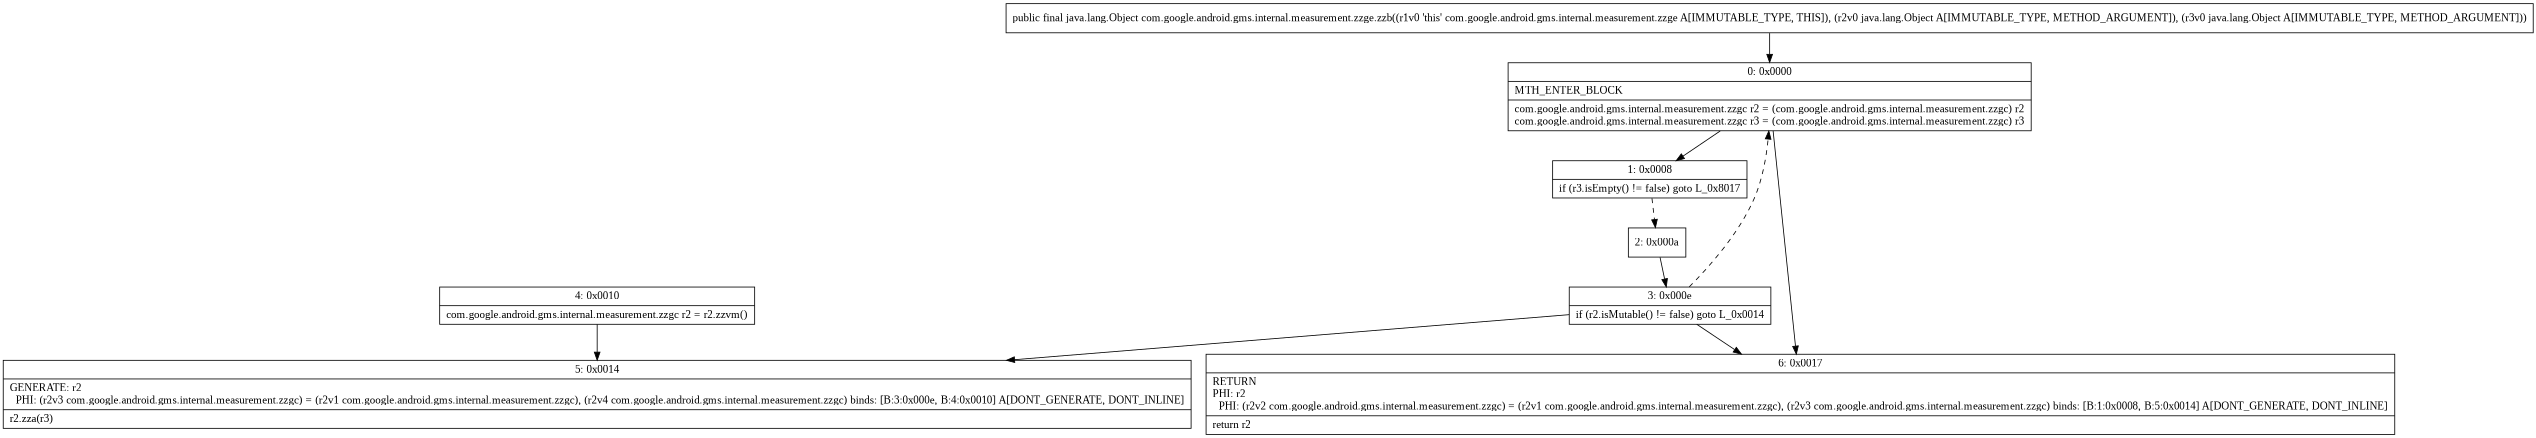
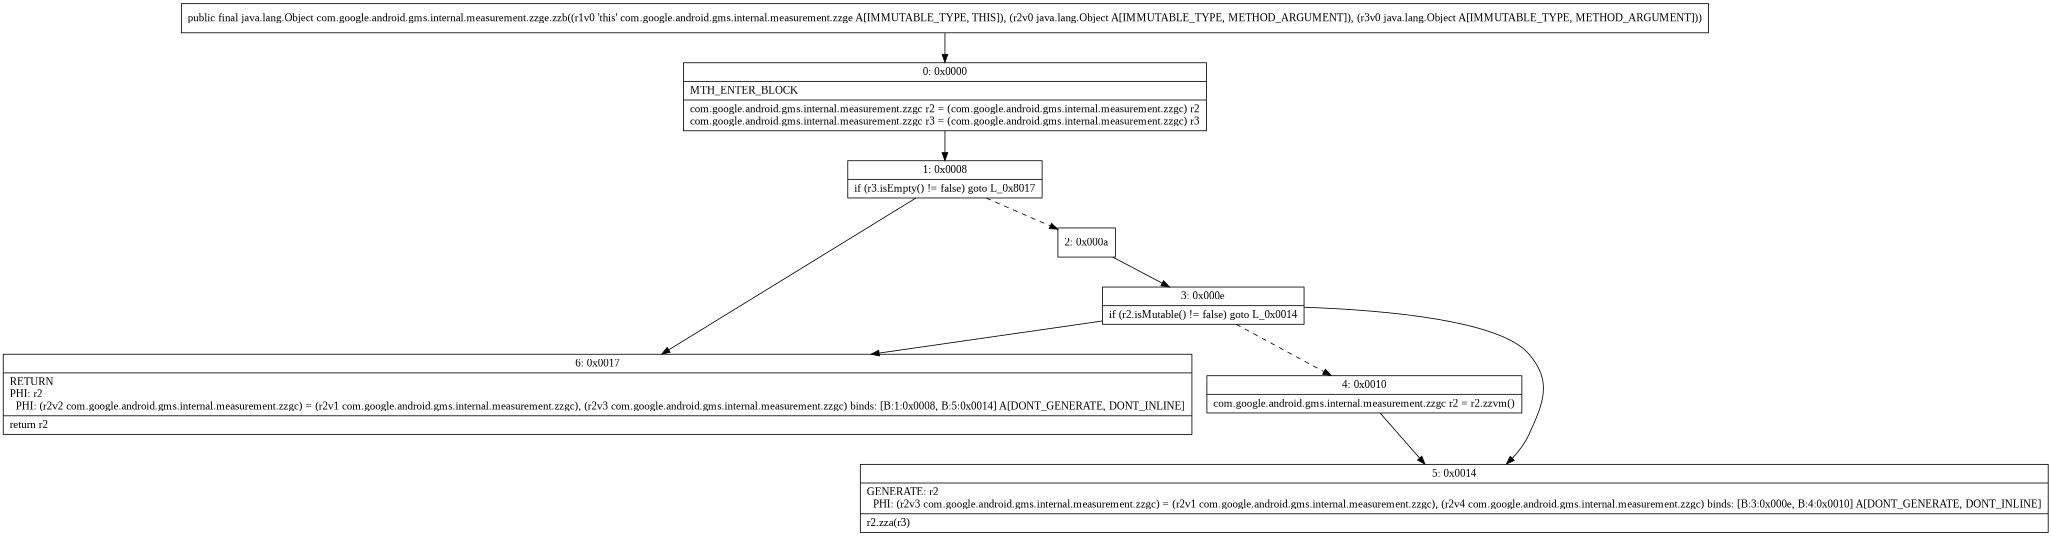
  digraph {
    fontname="Liberation Serif"
    node [fontname="Liberation Serif" shape=record]
    edge [fontname="Liberation Serif"]
    n1 [label="{0\:\ 0x0000|MTH_ENTER_BLOCK\l|com.google.android.gms.internal.measurement.zzgc r2 = (com.google.android.gms.internal.measurement.zzgc) r2\lcom.google.android.gms.internal.measurement.zzgc r3 = (com.google.android.gms.internal.measurement.zzgc) r3\l}"]
    n2 [label="{1\:\ 0x0008|if (r3.isEmpty() != false) goto L_0x8017\l}"]
    n3 [label="{2\:\ 0x000a}"]
    n4 [label="{6\:\ 0x0017|RETURN\lPHI: r2 \l  PHI: (r2v2 com.google.android.gms.internal.measurement.zzgc) = (r2v1 com.google.android.gms.internal.measurement.zzgc), (r2v3 com.google.android.gms.internal.measurement.zzgc) binds: [B:1:0x0008, B:5:0x0014] A[DONT_GENERATE, DONT_INLINE]\l|return r2\l}"]
    n5 [label="{3\:\ 0x000e|if (r2.isMutable() != false) goto L_0x0014\l}"]
    n6 [label="{4\:\ 0x0010|com.google.android.gms.internal.measurement.zzgc r2 = r2.zzvm()\l}"]
    n7 [label="{5\:\ 0x0014|GENERATE: r2 \l  PHI: (r2v3 com.google.android.gms.internal.measurement.zzgc) = (r2v1 com.google.android.gms.internal.measurement.zzgc), (r2v4 com.google.android.gms.internal.measurement.zzgc) binds: [B:3:0x000e, B:4:0x0010] A[DONT_GENERATE, DONT_INLINE]\l|r2.zza(r3)\l}"]
    n8 [label="{public final java.lang.Object com.google.android.gms.internal.measurement.zzge.zzb((r1v0 'this' com.google.android.gms.internal.measurement.zzge A[IMMUTABLE_TYPE, THIS]), (r2v0 java.lang.Object A[IMMUTABLE_TYPE, METHOD_ARGUMENT]), (r3v0 java.lang.Object A[IMMUTABLE_TYPE, METHOD_ARGUMENT])) }"]
    n1 -> n2
    n2 -> n3 [style=dashed]
-   n1 -> n4
+   n2 -> n4
    n3 -> n5
    n5 -> n4
-   n5 -> n1 [style=dashed]
+   n5 -> n6 [style=dashed]
    n5 -> n7
    n6 -> n7
    n8 -> n1
  }
